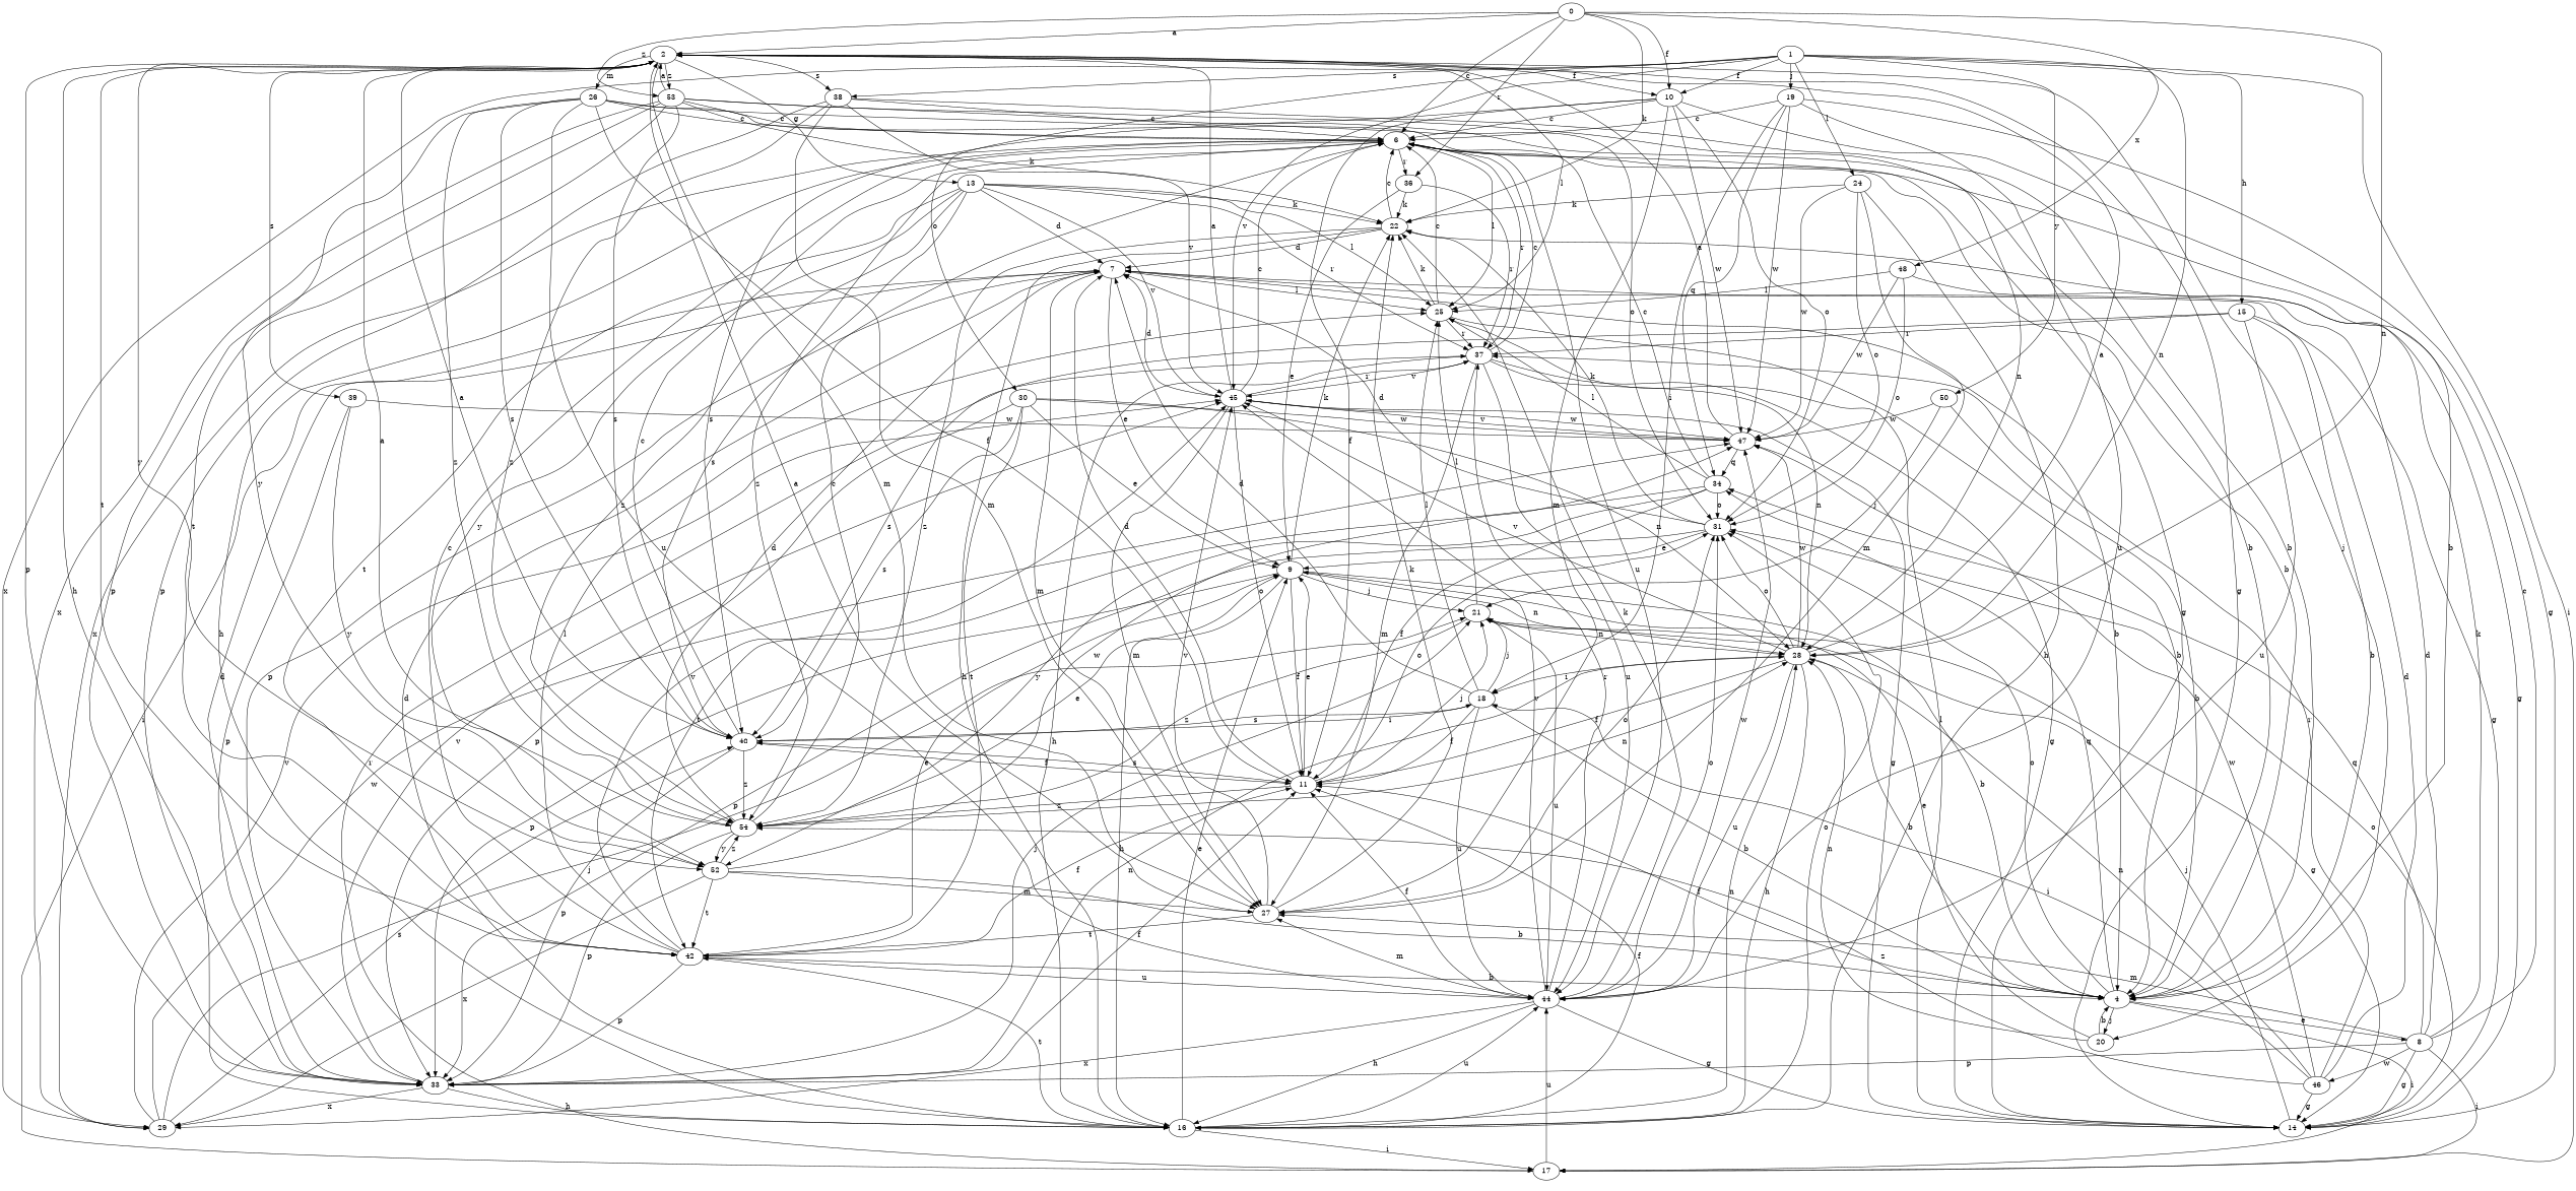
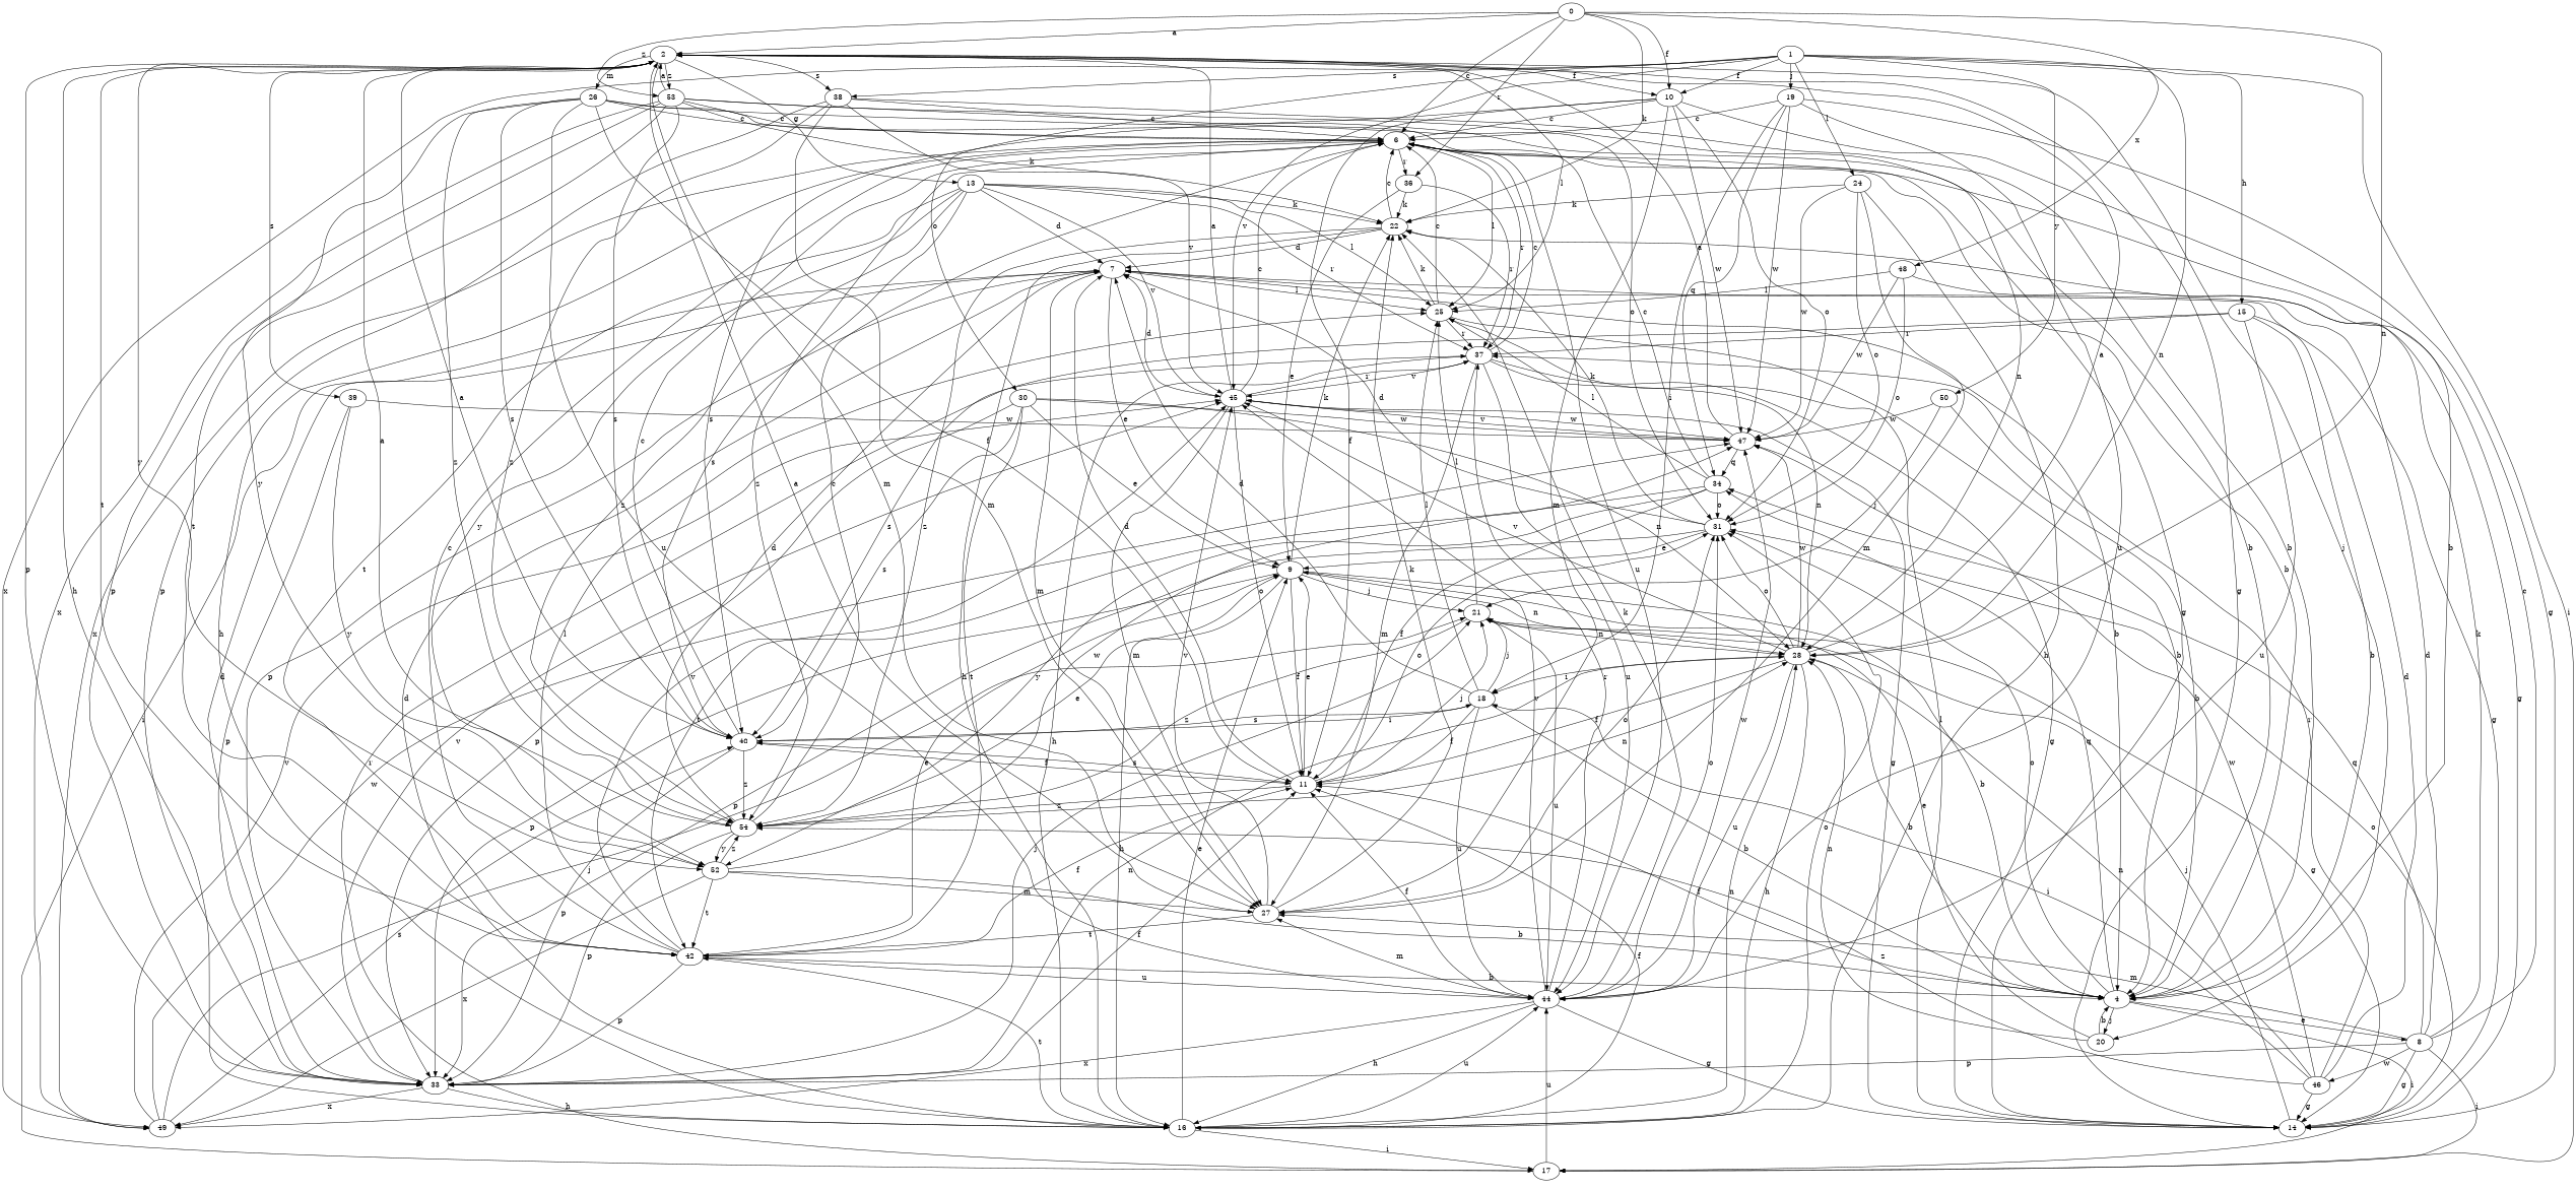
  strict digraph {
    0
    2
    6
    10
    22
    28
    36
    48
    53
    38
    13
    14
    16
    20
    25
    26
    27
    33
    39
    42
    52
-   49 [label=29]
+   49
    4
    37
    44
    54
    11
    31
    40
    47
    7
    45
    18
    9
    1
    15
    17
    19
    24
    30
    50
    n42 [label=34]
    21
    8
    46
    0 -> 2 [label=a]
    0 -> 6 [label=c]
    0 -> 10 [label=f]
    0 -> 22 [label=k]
    0 -> 28 [label=n]
    0 -> 36 [label=r]
    0 -> 48 [label=x]
    0 -> 53 [label=z]
    2 -> 10 [label=f]
    2 -> 53 [label=z]
    2 -> 38 [label=s]
    2 -> 13 [label=g]
    2 -> 14 [label=g]
    2 -> 16 [label=h]
    2 -> 20 [label=j]
    2 -> 25 [label=l]
    2 -> 26 [label=m]
    2 -> 27 [label=m]
    2 -> 33 [label=p]
    2 -> 39 [label=s]
    2 -> 42 [label=t]
    2 -> 52 [label=y]
    6 -> 36 [label=r]
    6 -> 16 [label=h]
    6 -> 25 [label=l]
    6 -> 49 [label=x]
    6 -> 4 [label=b]
    6 -> 37 [label=r]
    6 -> 44 [label=u]
    6 -> 54 [label=z]
    10 -> 6 [label=c]
    10 -> 27 [label=m]
    10 -> 4 [label=b]
    10 -> 11 [label=f]
    10 -> 31 [label=o]
    10 -> 40 [label=s]
    10 -> 47 [label=w]
    22 -> 6 [label=c]
    22 -> 16 [label=h]
    22 -> 54 [label=z]
    22 -> 7 [label=d]
    28 -> 2 [label=a]
    28 -> 16 [label=h]
    28 -> 4 [label=b]
    28 -> 44 [label=u]
    28 -> 11 [label=f]
    28 -> 31 [label=o]
    28 -> 47 [label=w]
    28 -> 45 [label=v]
    28 -> 18 [label=i]
    36 -> 22 [label=k]
    36 -> 37 [label=r]
    36 -> 9 [label=e]
    48 -> 14 [label=g]
    48 -> 25 [label=l]
    48 -> 31 [label=o]
    48 -> 47 [label=w]
    53 -> 2 [label=a]
    53 -> 6 [label=c]
    53 -> 22 [label=k]
    53 -> 28 [label=n]
    53 -> 33 [label=p]
    53 -> 42 [label=t]
    53 -> 49 [label=x]
    53 -> 31 [label=o]
    53 -> 40 [label=s]
    38 -> 6 [label=c]
    38 -> 27 [label=m]
    38 -> 33 [label=p]
    38 -> 4 [label=b]
    38 -> 54 [label=z]
    38 -> 45 [label=v]
    13 -> 22 [label=k]
    13 -> 25 [label=l]
    13 -> 42 [label=t]
    13 -> 52 [label=y]
    13 -> 37 [label=r]
    13 -> 54 [label=z]
    13 -> 40 [label=s]
    13 -> 7 [label=d]
    13 -> 45 [label=v]
    14 -> 25 [label=l]
    14 -> 31 [label=o]
    14 -> 21 [label=j]
    16 -> 28 [label=n]
    16 -> 42 [label=t]
    16 -> 44 [label=u]
    16 -> 11 [label=f]
    16 -> 31 [label=o]
    16 -> 7 [label=d]
    16 -> 9 [label=e]
    16 -> 17 [label=i]
    20 -> 28 [label=n]
    20 -> 4 [label=b]
    20 -> 9 [label=e]
    25 -> 6 [label=c]
    25 -> 22 [label=k]
    25 -> 4 [label=b]
    25 -> 37 [label=r]
    26 -> 6 [label=c]
    26 -> 14 [label=g]
    26 -> 52 [label=y]
    26 -> 4 [label=b]
    26 -> 44 [label=u]
    26 -> 54 [label=z]
    26 -> 11 [label=f]
    26 -> 40 [label=s]
    27 -> 2 [label=a]
    27 -> 22 [label=k]
    27 -> 42 [label=t]
    27 -> 31 [label=o]
    27 -> 45 [label=v]
    33 -> 28 [label=n]
    33 -> 16 [label=h]
    33 -> 49 [label=x]
    33 -> 11 [label=f]
    33 -> 7 [label=d]
    33 -> 45 [label=v]
    33 -> 21 [label=j]
    39 -> 33 [label=p]
    39 -> 52 [label=y]
    39 -> 47 [label=w]
    42 -> 6 [label=c]
    42 -> 25 [label=l]
    42 -> 33 [label=p]
    42 -> 4 [label=b]
    42 -> 44 [label=u]
    42 -> 11 [label=f]
    42 -> 45 [label=v]
    42 -> 9 [label=e]
    52 -> 27 [label=m]
    52 -> 42 [label=t]
    52 -> 49 [label=x]
    52 -> 4 [label=b]
    52 -> 54 [label=z]
    52 -> 47 [label=w]
    49 -> 40 [label=s]
    49 -> 47 [label=w]
    49 -> 45 [label=v]
    49 -> 21 [label=j]
    4 -> 20 [label=j]
    4 -> 11 [label=f]
    4 -> 31 [label=o]
    4 -> 17 [label=i]
    4 -> n42 [label=q]
    4 -> 8 [label=e]
    37 -> 6 [label=c]
    37 -> 28 [label=n]
    37 -> 14 [label=g]
    37 -> 16 [label=h]
    37 -> 27 [label=m]
    37 -> 44 [label=u]
    37 -> 45 [label=v]
    44 -> 22 [label=k]
    44 -> 14 [label=g]
    44 -> 16 [label=h]
    44 -> 27 [label=m]
    44 -> 49 [label=x]
    44 -> 37 [label=r]
    44 -> 11 [label=f]
    44 -> 31 [label=o]
    44 -> 47 [label=w]
    44 -> 45 [label=v]
    54 -> 2 [label=a]
    54 -> 6 [label=c]
    54 -> 28 [label=n]
    54 -> 33 [label=p]
    54 -> 52 [label=y]
    54 -> 7 [label=d]
    54 -> 9 [label=e]
    11 -> 54 [label=z]
    11 -> 31 [label=o]
    11 -> 40 [label=s]
    11 -> 7 [label=d]
    11 -> 9 [label=e]
    11 -> 21 [label=j]
    31 -> 22 [label=k]
    31 -> 33 [label=p]
    31 -> 7 [label=d]
    31 -> 9 [label=e]
    40 -> 2 [label=a]
    40 -> 6 [label=c]
    40 -> 33 [label=p]
    40 -> 54 [label=z]
    40 -> 11 [label=f]
    40 -> 18 [label=i]
    47 -> 2 [label=a]
    47 -> 45 [label=v]
    47 -> n42 [label=q]
    7 -> 25 [label=l]
    7 -> 27 [label=m]
    7 -> 33 [label=p]
    7 -> 4 [label=b]
    7 -> 9 [label=e]
    7 -> 17 [label=i]
    45 -> 2 [label=a]
    45 -> 6 [label=c]
    45 -> 14 [label=g]
    45 -> 27 [label=m]
    45 -> 37 [label=r]
    45 -> 11 [label=o]
    45 -> 47 [label=w]
    45 -> 7 [label=d]
    18 -> 25 [label=l]
    18 -> 4 [label=b]
    18 -> 44 [label=u]
    18 -> 11 [label=f]
    18 -> 40 [label=s]
    18 -> 7 [label=d]
    18 -> 21 [label=j]
    9 -> 22 [label=k]
    9 -> 28 [label=n]
    9 -> 16 [label=h]
    9 -> 33 [label=p]
    9 -> 4 [label=b]
    9 -> 11 [label=f]
    9 -> 21 [label=j]
    1 -> 10 [label=f]
    1 -> 28 [label=n]
    1 -> 38 [label=s]
    1 -> 49 [label=x]
    1 -> 45 [label=v]
    1 -> 15 [label=h]
    1 -> 17 [label=i]
    1 -> 19 [label=j]
    1 -> 24 [label=l]
    1 -> 30 [label=o]
    1 -> 50 [label=y]
    15 -> 14 [label=g]
    15 -> 4 [label=b]
    15 -> 37 [label=r]
    15 -> 44 [label=u]
    15 -> 40 [label=s]
    17 -> 37 [label=r]
    17 -> 44 [label=u]
    19 -> 6 [label=c]
    19 -> 14 [label=g]
    19 -> 44 [label=u]
    19 -> 47 [label=w]
    19 -> 18 [label=i]
    19 -> n42 [label=q]
    24 -> 22 [label=k]
    24 -> 16 [label=h]
    24 -> 27 [label=m]
    24 -> 31 [label=o]
    24 -> 47 [label=w]
    30 -> 28 [label=n]
    30 -> 33 [label=p]
    30 -> 42 [label=t]
    30 -> 40 [label=s]
    30 -> 47 [label=w]
    30 -> 9 [label=e]
    50 -> 4 [label=b]
    50 -> 47 [label=w]
    50 -> 21 [label=j]
    n42 -> 6 [label=c]
    n42 -> 25 [label=l]
    n42 -> 42 [label=t]
    n42 -> 52 [label=y]
    n42 -> 11 [label=f]
    n42 -> 31 [label=o]
    21 -> 28 [label=n]
    21 -> 14 [label=g]
    21 -> 25 [label=l]
    21 -> 44 [label=u]
    21 -> 54 [label=z]
    8 -> 6 [label=c]
    8 -> 22 [label=k]
    8 -> 14 [label=g]
    8 -> 27 [label=m]
    8 -> 33 [label=p]
    8 -> 7 [label=d]
    8 -> 17 [label=i]
    8 -> n42 [label=q]
    8 -> 46 [label=w]
    46 -> 28 [label=n]
    46 -> 14 [label=g]
    46 -> 37 [label=r]
    46 -> 54 [label=z]
    46 -> 47 [label=w]
    46 -> 7 [label=d]
    46 -> 18 [label=i]
  }
